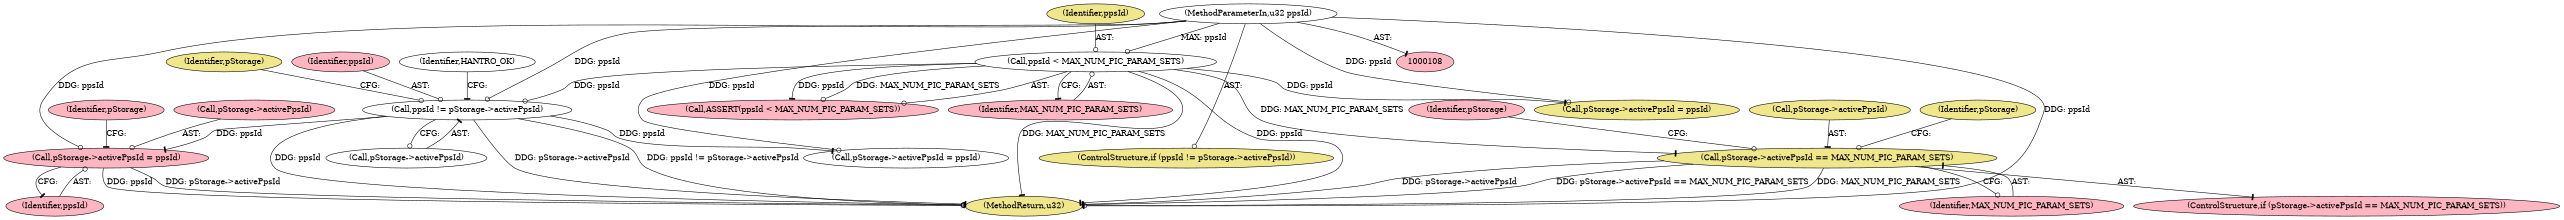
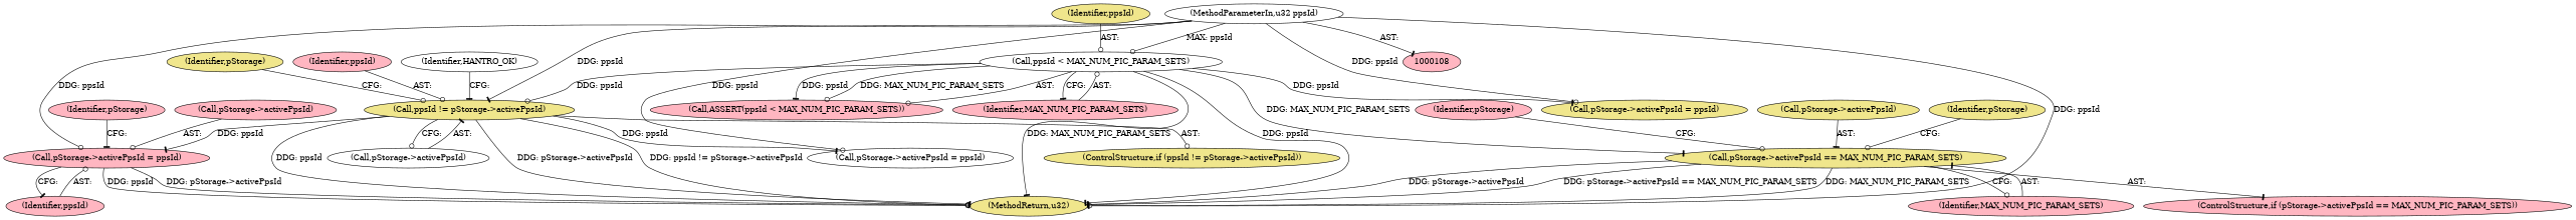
  digraph {
    node [fillcolor=lightpink style=filled]
    edge [arrowhead=tee]
    n1 [label="(Call,pStorage->activePpsId = ppsId)"]
    n2 [label="(Identifier,ppsId)"]
    n3 [fillcolor=khaki label="(MethodReturn,u32)"]
-   n4 [fillcolor=white label="(Call,ppsId != pStorage->activePpsId)"]
+   n4 [fillcolor=khaki label="(Call,ppsId != pStorage->activePpsId)"]
    n5 [fillcolor=khaki label="(ControlStructure,if (ppsId != pStorage->activePpsId))"]
    n6 [fillcolor=white label="(Call,pStorage->activePpsId)"]
    n7 [fillcolor=white label="(Call,pStorage->activePpsId = ppsId)"]
    n8 [fillcolor=white label="(Call,ppsId < MAX_NUM_PIC_PARAM_SETS)"]
    n9 [fillcolor=khaki label="(Call,pStorage->activePpsId == MAX_NUM_PIC_PARAM_SETS)"]
    n10 [label="(Call,ASSERT(ppsId < MAX_NUM_PIC_PARAM_SETS))"]
    n11 [fillcolor=khaki label="(Call,pStorage->activePpsId = ppsId)"]
    n12 [label="(Identifier,MAX_NUM_PIC_PARAM_SETS)"]
    n13 [label="(Identifier,MAX_NUM_PIC_PARAM_SETS)"]
    n14 [label="(ControlStructure,if (pStorage->activePpsId == MAX_NUM_PIC_PARAM_SETS))"]
    n15 [fillcolor=white label="(MethodParameterIn,u32 ppsId)"]
    1000108
    n17 [label="(Identifier,pStorage)"]
    n18 [fillcolor=khaki label="(Identifier,ppsId)"]
    n19 [fillcolor=khaki label="(Call,pStorage->activePpsId)"]
    n20 [label="(Identifier,pStorage)"]
    n21 [fillcolor=khaki label="(Identifier,pStorage)"]
    n22 [fillcolor=white label="(Identifier,HANTRO_OK)"]
    n23 [fillcolor=khaki label="(Identifier,pStorage)"]
    n24 [label="(Identifier,ppsId)"]
    n25 [label="(Call,pStorage->activePpsId)"]
    n1 -> n2 [label="CFG: "]
    n1 -> n3 [arrowhead=odot label="DDG: ppsId"]
    n1 -> n3 [label="DDG: pStorage->activePpsId"]
    n2 -> n1 [arrowhead=odot label="AST: "]
    n4 -> n1 [label="DDG: ppsId"]
    n4 -> n3 [label="DDG: pStorage->activePpsId"]
    n4 -> n3 [arrowhead=odot label="DDG: ppsId != pStorage->activePpsId"]
    n4 -> n3 [arrowhead=odot label="DDG: ppsId"]
-   n15 -> n5 [arrowhead=odot label="AST: "]
+   n4 -> n5 [arrowhead=odot label="AST: "]
    n4 -> n6 [arrowhead=odot label="CFG: "]
    n4 -> n7 [label="DDG: ppsId"]
    n6 -> n4 [label="AST: "]
    n8 -> n3 [label="DDG: MAX_NUM_PIC_PARAM_SETS"]
    n8 -> n3 [label="DDG: ppsId"]
    n8 -> n4 [arrowhead=odot label="DDG: ppsId"]
    n8 -> n9 [label="DDG: MAX_NUM_PIC_PARAM_SETS"]
    n8 -> n10 [arrowhead=odot label="AST: "]
    n8 -> n10 [label="DDG: ppsId"]
    n8 -> n10 [arrowhead=odot label="DDG: MAX_NUM_PIC_PARAM_SETS"]
    n8 -> n11 [label="DDG: ppsId"]
    n8 -> n12 [label="CFG: "]
    n9 -> n3 [label="DDG: pStorage->activePpsId == MAX_NUM_PIC_PARAM_SETS"]
    n9 -> n3 [arrowhead=odot label="DDG: MAX_NUM_PIC_PARAM_SETS"]
    n9 -> n3 [label="DDG: pStorage->activePpsId"]
    n9 -> n13 [arrowhead=odot label="CFG: "]
    n9 -> n14 [label="AST: "]
    n12 -> n8 [arrowhead=odot label="AST: "]
    n13 -> n9 [label="AST: "]
    n15 -> n1 [arrowhead=odot label="DDG: ppsId"]
    n15 -> n3 [label="DDG: ppsId"]
-   n15 -> n4 [arrowhead=odot label="DDG: ppsId"]
+   n15 -> n4 [label="DDG: ppsId"]
    n15 -> n7 [arrowhead=odot label="DDG: ppsId"]
    n15 -> n8 [arrowhead=odot label="MAX: ppsId"]
    n15 -> n11 [arrowhead=odot label="DDG: ppsId"]
    n15 -> 1000108 [label="AST: "]
    n17 -> n9 [arrowhead=odot label="CFG: "]
    n18 -> n8 [arrowhead=odot label="AST: "]
    n19 -> n9 [label="AST: "]
    n20 -> n1 [label="CFG: "]
    n21 -> n9 [arrowhead=odot label="CFG: "]
    n22 -> n4 [label="CFG: "]
    n23 -> n4 [arrowhead=odot label="CFG: "]
    n24 -> n4 [arrowhead=odot label="AST: "]
    n25 -> n1 [arrowhead=odot label="AST: "]
  }
